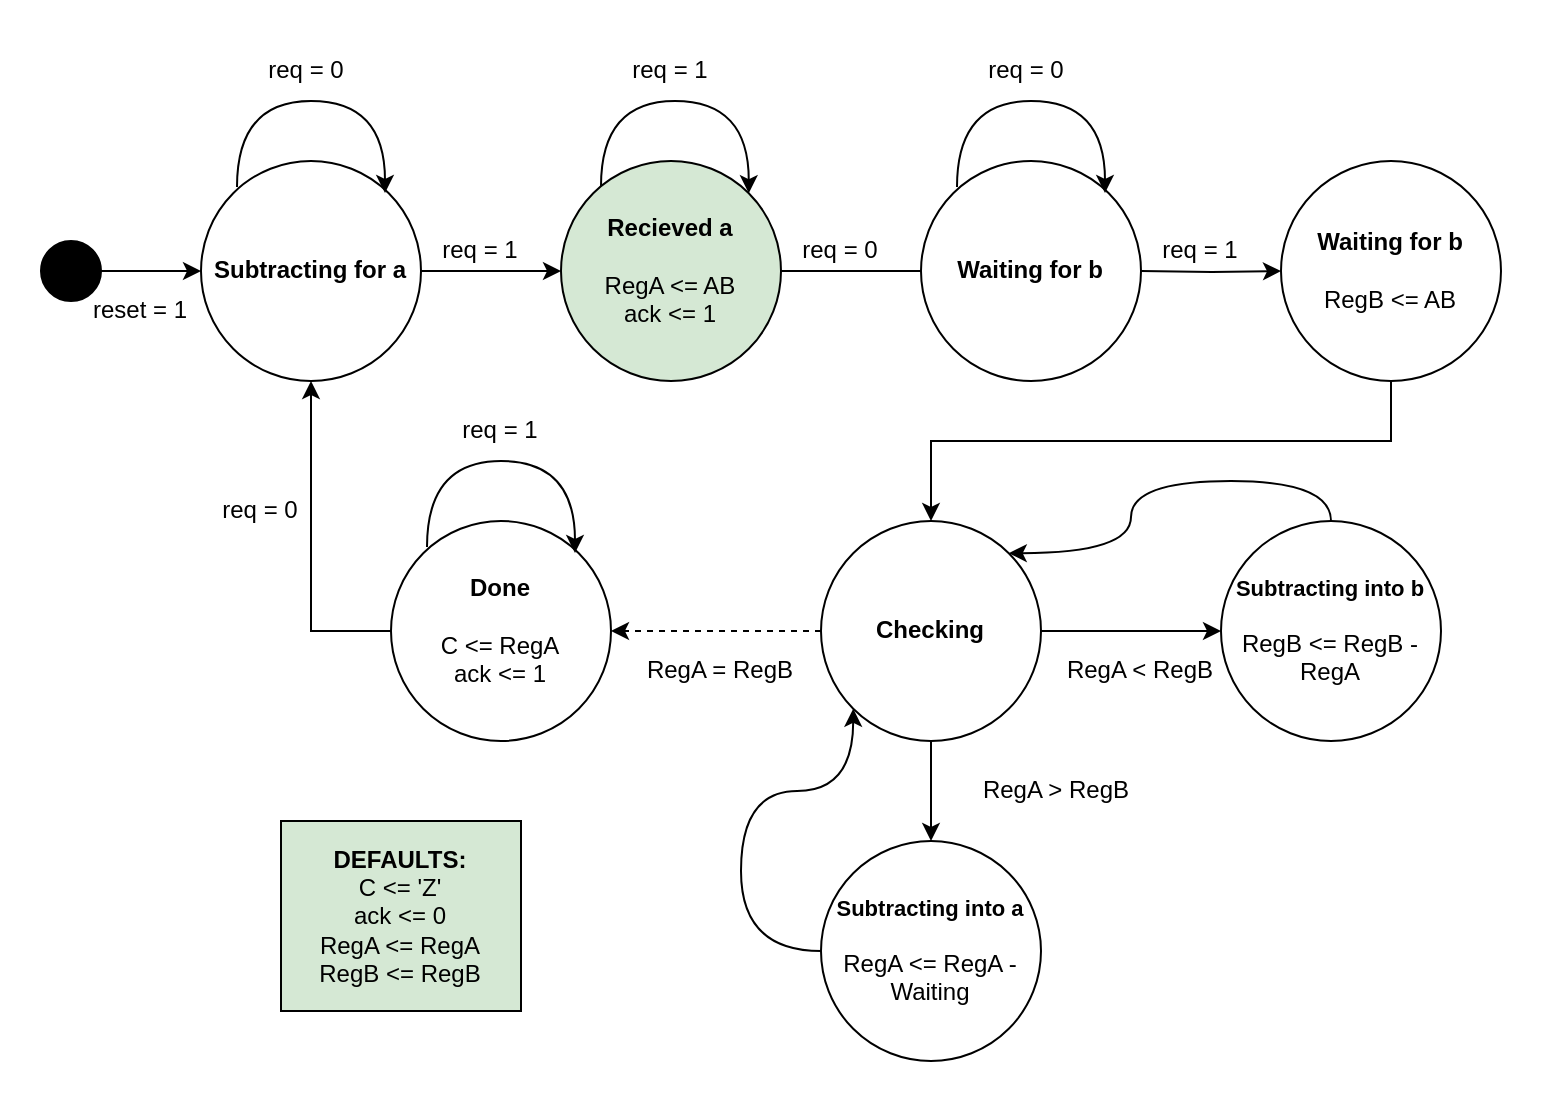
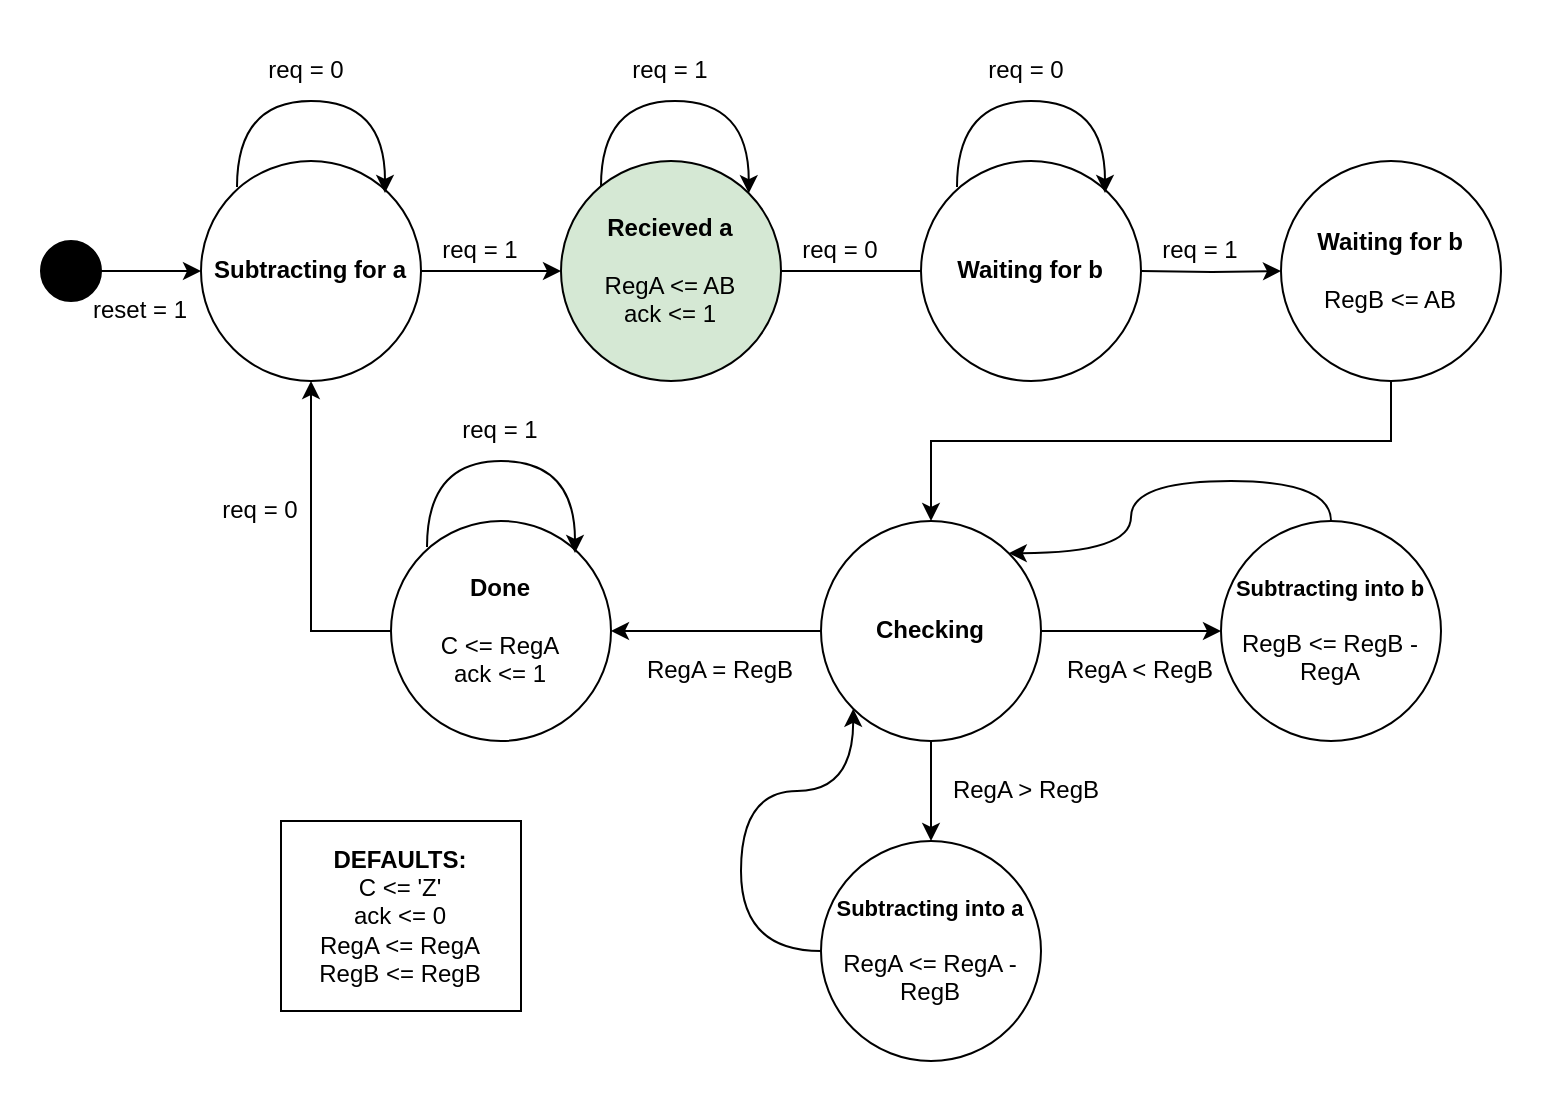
  <mxCell id="0" />
  <mxCell id="1" parent="0" />
  <mxCell id="2" style="edgeStyle=orthogonalEdgeStyle;rounded=0;orthogonalLoop=1;jettySize=auto;html=1;" parent="1" source="3" target="5" edge="1"><mxGeometry relative="1" as="geometry" /></mxCell>
  <mxCell id="3" value="&lt;b&gt;Subtracting for a&lt;/b&gt;" style="ellipse;whiteSpace=wrap;html=1;aspect=fixed;" parent="1" vertex="1"><mxGeometry x="100" y="80" width="110" height="110" as="geometry" /></mxCell>
  <mxCell id="4" style="edgeStyle=orthogonalEdgeStyle;rounded=0;orthogonalLoop=1;jettySize=auto;html=1;endArrow=none;" parent="1" source="5" target="6" edge="1"><mxGeometry relative="1" as="geometry" /></mxCell>
  <mxCell id="5" value="&lt;b&gt;Recieved a&lt;/b&gt;&lt;div&gt;&lt;br&gt;&lt;/div&gt;&lt;div&gt;RegA &amp;lt;= AB&lt;/div&gt;&lt;div&gt;ack &amp;lt;= 1&lt;/div&gt;" style="ellipse;whiteSpace=wrap;html=1;aspect=fixed;fillColor=#d5e8d4;" parent="1" vertex="1"><mxGeometry x="280" y="80" width="110" height="110" as="geometry" /></mxCell>
  <mxCell id="6" value="&lt;b&gt;Waiting for b&lt;/b&gt;" style="ellipse;whiteSpace=wrap;html=1;aspect=fixed;" parent="1" vertex="1"><mxGeometry x="460" y="80" width="110" height="110" as="geometry" /></mxCell>
  <mxCell id="7" value="req = 0" style="text;html=1;align=center;verticalAlign=middle;whiteSpace=wrap;rounded=0;" parent="1" vertex="1"><mxGeometry x="390" y="110" width="60" height="30" as="geometry" /></mxCell>
  <mxCell id="8" value="req = 1" style="text;html=1;align=center;verticalAlign=middle;whiteSpace=wrap;rounded=0;" parent="1" vertex="1"><mxGeometry x="210" y="110" width="60" height="30" as="geometry" /></mxCell>
  <mxCell id="9" style="edgeStyle=orthogonalEdgeStyle;rounded=0;orthogonalLoop=1;jettySize=auto;html=1;entryX=1;entryY=0;entryDx=0;entryDy=0;curved=1;" parent="1" source="5" target="5" edge="1"><mxGeometry relative="1" as="geometry"><Array as="points"><mxPoint x="300" y="50" /><mxPoint x="374" y="50" /></Array></mxGeometry></mxCell>
  <mxCell id="10" value="req = 1" style="text;html=1;align=center;verticalAlign=middle;whiteSpace=wrap;rounded=0;" parent="1" vertex="1"><mxGeometry x="305" y="20" width="60" height="30" as="geometry" /></mxCell>
  <mxCell id="11" style="edgeStyle=orthogonalEdgeStyle;rounded=0;orthogonalLoop=1;jettySize=auto;html=1;" parent="1" target="13" edge="1"><mxGeometry relative="1" as="geometry"><mxPoint x="570" y="135" as="sourcePoint" /></mxGeometry></mxCell>
  <mxCell id="12" style="edgeStyle=orthogonalEdgeStyle;rounded=0;orthogonalLoop=1;jettySize=auto;html=1;entryX=0.5;entryY=0;entryDx=0;entryDy=0;" parent="1" source="13" target="22" edge="1"><mxGeometry relative="1" as="geometry"><Array as="points"><mxPoint x="695" y="220" /><mxPoint x="465" y="220" /></Array></mxGeometry></mxCell>
  <mxCell id="13" value="&lt;b&gt;Waiting for b&lt;/b&gt;&lt;div&gt;&lt;br&gt;&lt;/div&gt;&lt;div&gt;RegB &amp;lt;= AB&lt;/div&gt;" style="ellipse;whiteSpace=wrap;html=1;aspect=fixed;" parent="1" vertex="1"><mxGeometry x="640" y="80" width="110" height="110" as="geometry" /></mxCell>
  <mxCell id="14" value="req = 1" style="text;html=1;align=center;verticalAlign=middle;whiteSpace=wrap;rounded=0;" parent="1" vertex="1"><mxGeometry x="570" y="110" width="60" height="30" as="geometry" /></mxCell>
  <mxCell id="15" style="edgeStyle=orthogonalEdgeStyle;rounded=0;orthogonalLoop=1;jettySize=auto;html=1;entryX=1;entryY=0;entryDx=0;entryDy=0;curved=1;" parent="1" edge="1"><mxGeometry relative="1" as="geometry"><mxPoint x="118" y="93" as="sourcePoint" /><mxPoint x="192" y="96" as="targetPoint" /><Array as="points"><mxPoint x="118" y="50" /><mxPoint x="192" y="50" /></Array></mxGeometry></mxCell>
  <mxCell id="16" value="req = 0" style="text;html=1;align=center;verticalAlign=middle;whiteSpace=wrap;rounded=0;" parent="1" vertex="1"><mxGeometry x="123" y="20" width="60" height="30" as="geometry" /></mxCell>
  <mxCell id="17" style="edgeStyle=orthogonalEdgeStyle;rounded=0;orthogonalLoop=1;jettySize=auto;html=1;entryX=1;entryY=0;entryDx=0;entryDy=0;curved=1;" parent="1" edge="1"><mxGeometry relative="1" as="geometry"><mxPoint x="478" y="93" as="sourcePoint" /><mxPoint x="552" y="96" as="targetPoint" /><Array as="points"><mxPoint x="478" y="50" /><mxPoint x="552" y="50" /></Array></mxGeometry></mxCell>
  <mxCell id="18" value="req = 0" style="text;html=1;align=center;verticalAlign=middle;whiteSpace=wrap;rounded=0;" parent="1" vertex="1"><mxGeometry x="483" y="20" width="60" height="30" as="geometry" /></mxCell>
- <mxCell id="19" style="edgeStyle=orthogonalEdgeStyle;rounded=0;orthogonalLoop=1;jettySize=auto;html=1;dashed=1;" parent="1" source="22" target="24" edge="1"><mxGeometry relative="1" as="geometry" /></mxCell>
+ <mxCell id="19" style="edgeStyle=orthogonalEdgeStyle;rounded=0;orthogonalLoop=1;jettySize=auto;html=1;" parent="1" source="22" target="24" edge="1"><mxGeometry relative="1" as="geometry" /></mxCell>
  <mxCell id="20" style="edgeStyle=orthogonalEdgeStyle;rounded=0;orthogonalLoop=1;jettySize=auto;html=1;" parent="1" source="22" target="33" edge="1"><mxGeometry relative="1" as="geometry" /></mxCell>
  <mxCell id="21" style="edgeStyle=orthogonalEdgeStyle;rounded=0;orthogonalLoop=1;jettySize=auto;html=1;" parent="1" source="22" target="31" edge="1"><mxGeometry relative="1" as="geometry" /></mxCell>
  <mxCell id="22" value="&lt;b&gt;Checking&lt;/b&gt;" style="ellipse;whiteSpace=wrap;html=1;aspect=fixed;" parent="1" vertex="1"><mxGeometry x="410" y="260" width="110" height="110" as="geometry" /></mxCell>
  <mxCell id="23" style="edgeStyle=orthogonalEdgeStyle;rounded=0;orthogonalLoop=1;jettySize=auto;html=1;entryX=0.5;entryY=1;entryDx=0;entryDy=0;" parent="1" source="24" target="3" edge="1"><mxGeometry relative="1" as="geometry"><Array as="points"><mxPoint x="155" y="315" /></Array></mxGeometry></mxCell>
  <mxCell id="24" value="&lt;b&gt;Done&lt;/b&gt;&lt;div&gt;&lt;br&gt;&lt;/div&gt;&lt;div&gt;C &amp;lt;= RegA&lt;/div&gt;&lt;div&gt;ack &amp;lt;= 1&lt;/div&gt;" style="ellipse;whiteSpace=wrap;html=1;aspect=fixed;" parent="1" vertex="1"><mxGeometry x="195" y="260" width="110" height="110" as="geometry" /></mxCell>
  <mxCell id="25" style="edgeStyle=orthogonalEdgeStyle;rounded=0;orthogonalLoop=1;jettySize=auto;html=1;entryX=1;entryY=0;entryDx=0;entryDy=0;curved=1;" parent="1" edge="1"><mxGeometry relative="1" as="geometry"><mxPoint x="213" y="273" as="sourcePoint" /><mxPoint x="287" y="276" as="targetPoint" /><Array as="points"><mxPoint x="213" y="230" /><mxPoint x="287" y="230" /></Array></mxGeometry></mxCell>
  <mxCell id="26" value="req = 1" style="text;html=1;align=center;verticalAlign=middle;whiteSpace=wrap;rounded=0;" parent="1" vertex="1"><mxGeometry x="220" y="200" width="60" height="30" as="geometry" /></mxCell>
  <mxCell id="27" value="req = 0" style="text;html=1;align=center;verticalAlign=middle;whiteSpace=wrap;rounded=0;" parent="1" vertex="1"><mxGeometry x="100" y="240" width="60" height="30" as="geometry" /></mxCell>
  <mxCell id="28" value="RegA = RegB" style="text;html=1;align=center;verticalAlign=middle;whiteSpace=wrap;rounded=0;" parent="1" vertex="1"><mxGeometry x="320" y="320" width="80" height="30" as="geometry" /></mxCell>
- <mxCell id="29" value="&lt;b&gt;DEFAULTS:&lt;/b&gt;&lt;div&gt;C &amp;lt;= 'Z'&lt;/div&gt;&lt;div&gt;ack &amp;lt;= 0&lt;/div&gt;&lt;div&gt;RegA &amp;lt;= RegA&lt;br&gt;&lt;/div&gt;&lt;div&gt;RegB &amp;lt;= RegB&lt;/div&gt;" style="rounded=0;whiteSpace=wrap;html=1;fillColor=#d5e8d4;" parent="1" vertex="1"><mxGeometry x="140" y="410" width="120" height="95" as="geometry" /></mxCell>
+ <mxCell id="29" value="&lt;b&gt;DEFAULTS:&lt;/b&gt;&lt;div&gt;C &amp;lt;= 'Z'&lt;/div&gt;&lt;div&gt;ack &amp;lt;= 0&lt;/div&gt;&lt;div&gt;RegA &amp;lt;= RegA&lt;br&gt;&lt;/div&gt;&lt;div&gt;RegB &amp;lt;= RegB&lt;/div&gt;" style="rounded=0;whiteSpace=wrap;html=1;" parent="1" vertex="1"><mxGeometry x="140" y="410" width="120" height="95" as="geometry" /></mxCell>
  <mxCell id="30" style="edgeStyle=orthogonalEdgeStyle;rounded=0;orthogonalLoop=1;jettySize=auto;html=1;entryX=0;entryY=1;entryDx=0;entryDy=0;curved=1;" parent="1" source="31" target="22" edge="1"><mxGeometry relative="1" as="geometry"><Array as="points"><mxPoint x="370" y="475" /><mxPoint x="370" y="395" /><mxPoint x="426" y="395" /></Array></mxGeometry></mxCell>
- <mxCell id="31" value="&lt;b style=&quot;font-size: 11px;&quot;&gt;&lt;font style=&quot;font-size: 11px;&quot;&gt;Subtracting into a&lt;/font&gt;&lt;/b&gt;&lt;div style=&quot;font-size: 11px;&quot;&gt;&lt;br&gt;&lt;/div&gt;&lt;div&gt;RegA &amp;lt;= RegA - Waiting&lt;/div&gt;" style="ellipse;whiteSpace=wrap;html=1;aspect=fixed;" parent="1" vertex="1"><mxGeometry x="410" y="420" width="110" height="110" as="geometry" /></mxCell>
+ <mxCell id="31" value="&lt;b style=&quot;font-size: 11px;&quot;&gt;&lt;font style=&quot;font-size: 11px;&quot;&gt;Subtracting into a&lt;/font&gt;&lt;/b&gt;&lt;div style=&quot;font-size: 11px;&quot;&gt;&lt;br&gt;&lt;/div&gt;&lt;div&gt;RegA &amp;lt;= RegA - RegB&lt;/div&gt;" style="ellipse;whiteSpace=wrap;html=1;aspect=fixed;" parent="1" vertex="1"><mxGeometry x="410" y="420" width="110" height="110" as="geometry" /></mxCell>
  <mxCell id="32" style="edgeStyle=orthogonalEdgeStyle;rounded=0;orthogonalLoop=1;jettySize=auto;html=1;entryX=1;entryY=0;entryDx=0;entryDy=0;curved=1;" parent="1" source="33" target="22" edge="1"><mxGeometry relative="1" as="geometry"><Array as="points"><mxPoint x="665" y="240" /><mxPoint x="565" y="240" /><mxPoint x="565" y="276" /></Array></mxGeometry></mxCell>
  <mxCell id="33" value="&lt;b style=&quot;font-size: 11px;&quot;&gt;&lt;font style=&quot;font-size: 11px;&quot;&gt;Subtracting into b&lt;/font&gt;&lt;/b&gt;&lt;div style=&quot;font-size: 11px;&quot;&gt;&lt;br&gt;&lt;/div&gt;&lt;div&gt;RegB &amp;lt;= RegB - RegA&lt;/div&gt;" style="ellipse;whiteSpace=wrap;html=1;aspect=fixed;" parent="1" vertex="1"><mxGeometry x="610" y="260" width="110" height="110" as="geometry" /></mxCell>
  <mxCell id="34" value="RegA &amp;lt; RegB" style="text;html=1;align=center;verticalAlign=middle;whiteSpace=wrap;rounded=0;" parent="1" vertex="1"><mxGeometry x="530" y="320" width="80" height="30" as="geometry" /></mxCell>
- <mxCell id="35" value="RegA &amp;gt; RegB" style="text;html=1;align=center;verticalAlign=middle;whiteSpace=wrap;rounded=0;" parent="1" vertex="1"><mxGeometry x="488" y="380" width="80" height="30" as="geometry" /></mxCell>
+ <mxCell id="35" value="RegA &amp;gt; RegB" style="text;html=1;align=center;verticalAlign=middle;whiteSpace=wrap;rounded=0;" parent="1" vertex="1"><mxGeometry x="473" y="380" width="80" height="30" as="geometry" /></mxCell>
  <mxCell id="36" style="edgeStyle=orthogonalEdgeStyle;rounded=0;orthogonalLoop=1;jettySize=auto;html=1;" parent="1" source="37" target="3" edge="1"><mxGeometry relative="1" as="geometry" /></mxCell>
  <mxCell id="37" value="" style="ellipse;whiteSpace=wrap;html=1;fillColor=#000000;" parent="1" vertex="1"><mxGeometry x="20" y="120" width="30" height="30" as="geometry" /></mxCell>
  <mxCell id="38" value="reset = 1" style="text;html=1;align=center;verticalAlign=middle;whiteSpace=wrap;rounded=0;" parent="1" vertex="1"><mxGeometry x="40" y="140" width="60" height="30" as="geometry" /></mxCell>
